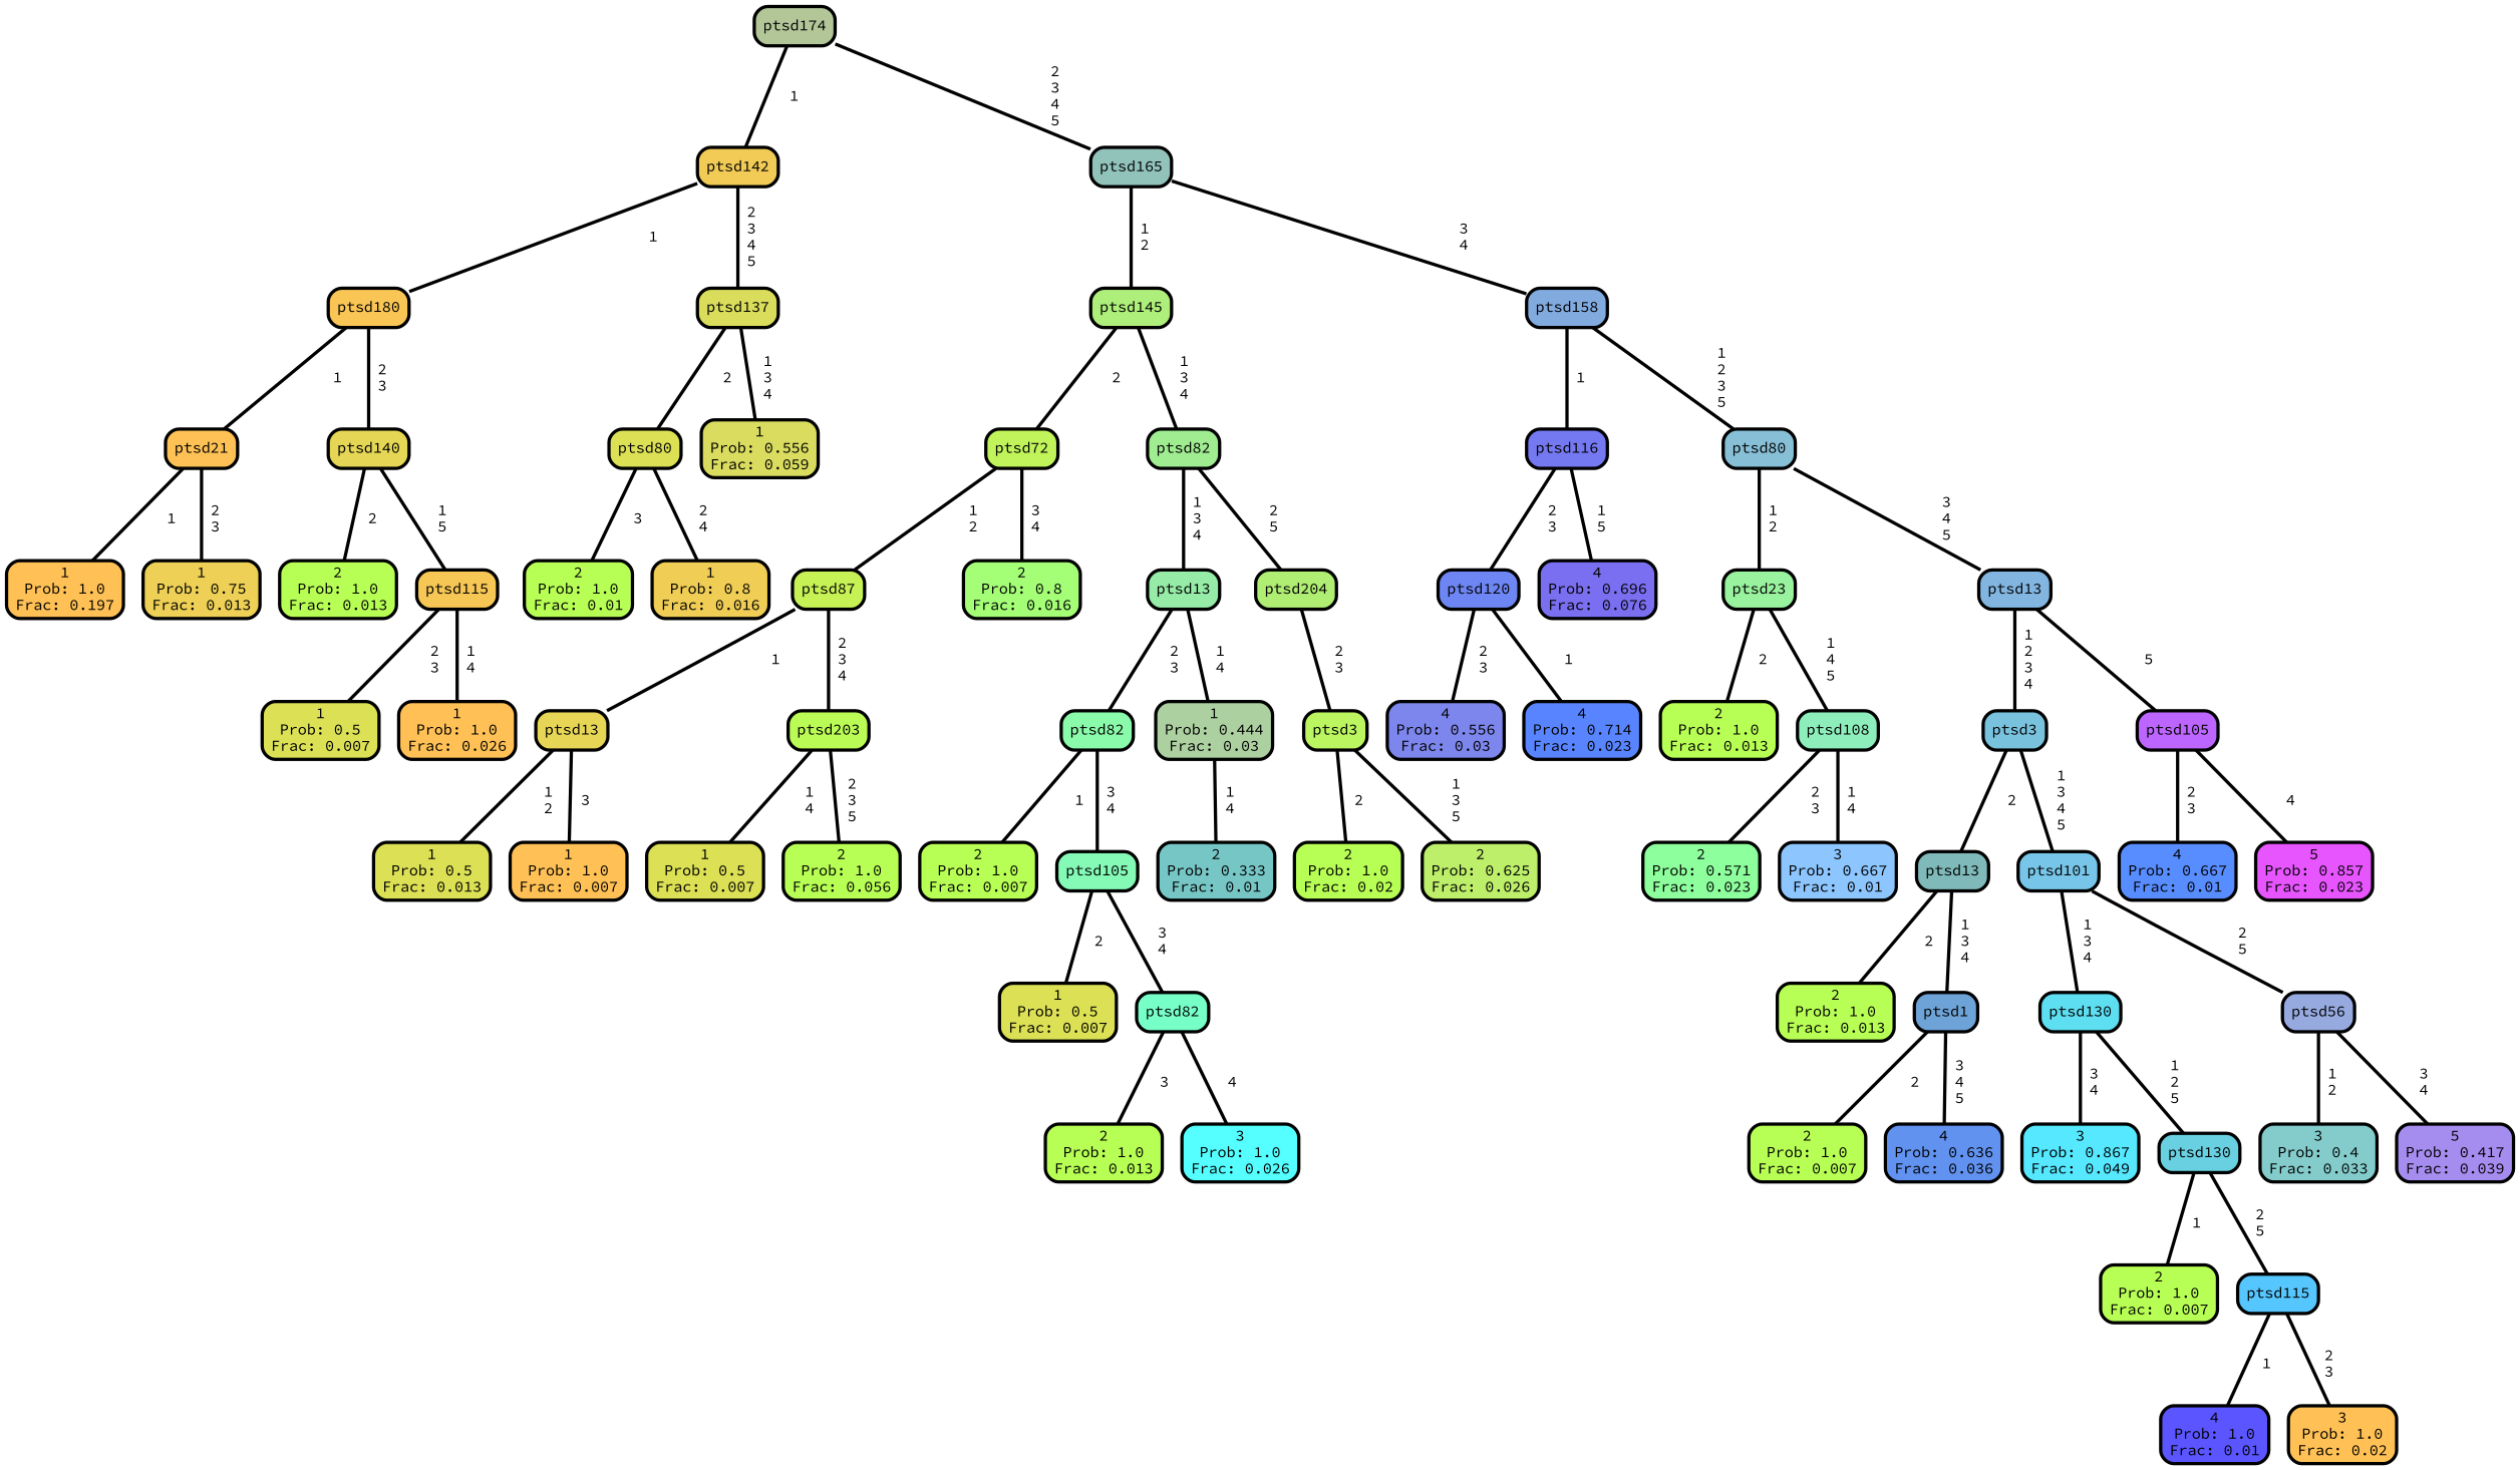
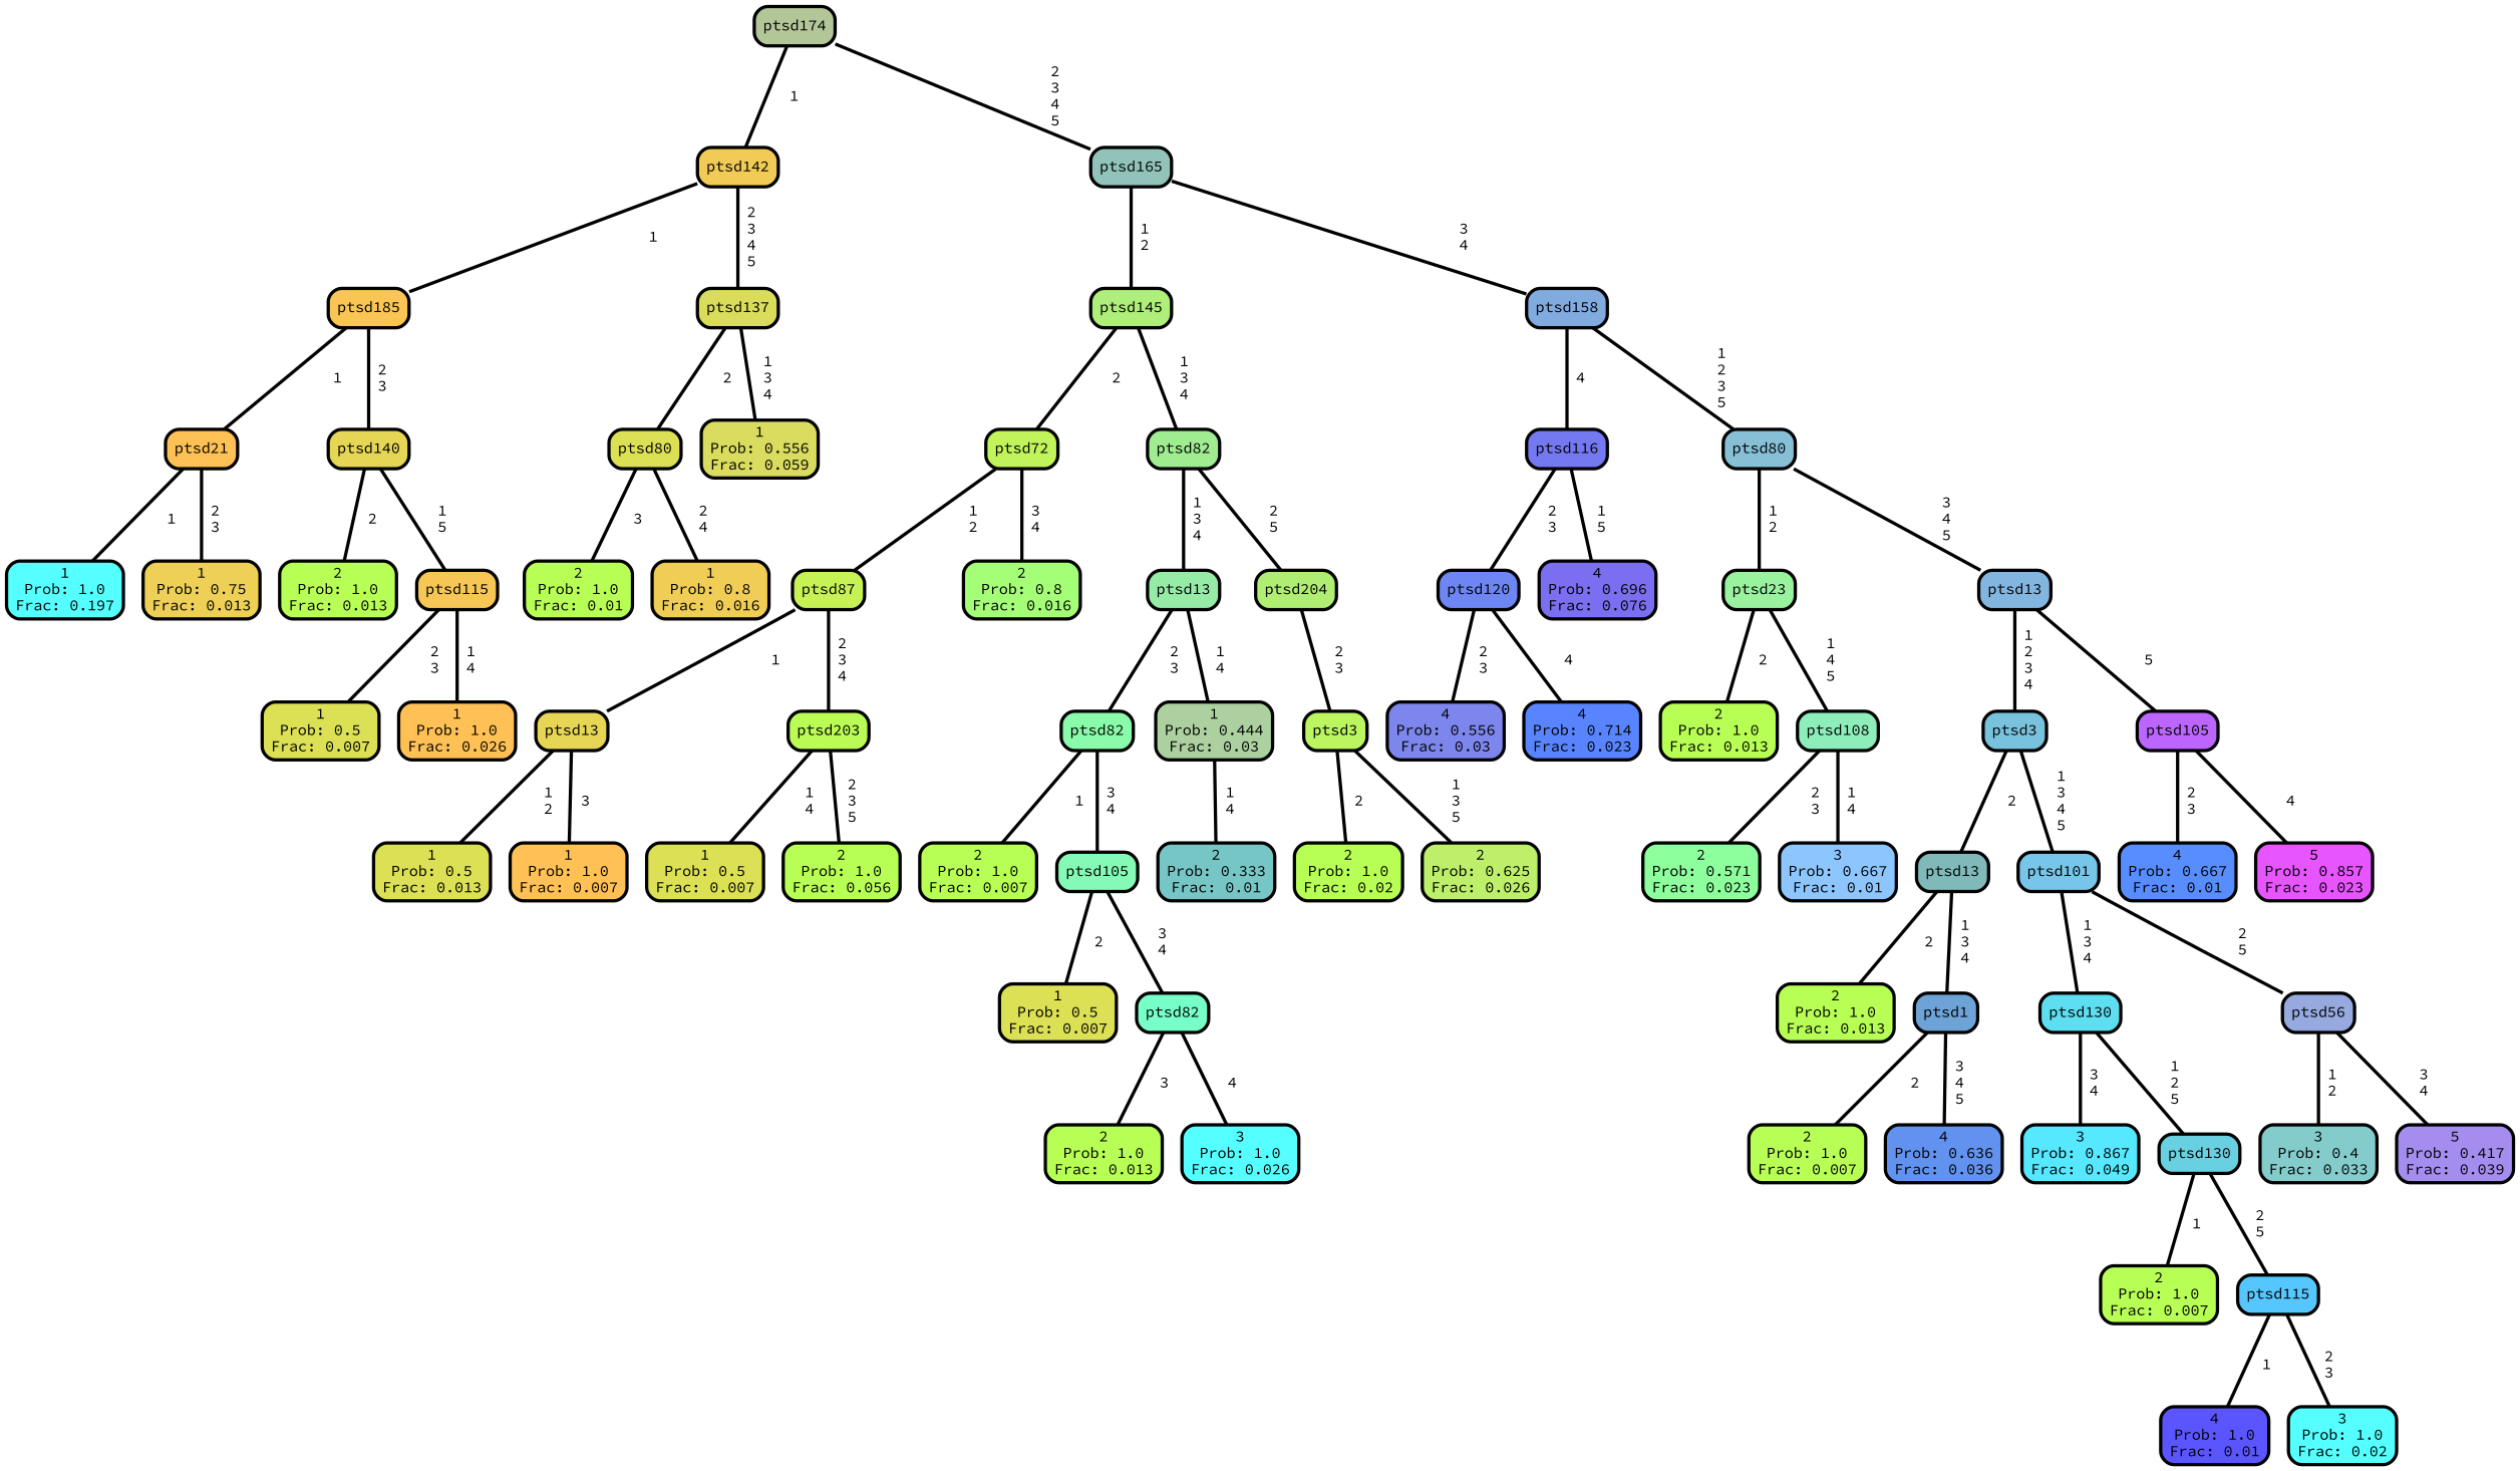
  graph {
    fontname="Source Code Pro"
    ranksep="0 equally"
    splines=straight
    node [color=black fillcolor="#b8ff55" fontcolor=black fontname="Source Code Pro" penwidth=3 shape=box style="filled, rounded"]
    edge [color=black fontname="Source Code Pro" penwidth=3]
-   n1 [fillcolor="#ffc155" label="1\nProb: 1.0\nFrac: 0.197"]
+   n1 [fillcolor="#55ffff" label="1\nProb: 1.0\nFrac: 0.197"]
    n2 [fillcolor="#fdc155" label=ptsd21]
    n3 [fillcolor="#edd055" label="1\nProb: 0.75\nFrac: 0.013"]
-   n4 [fillcolor="#f9c555" label=ptsd180]
+   n4 [fillcolor="#f9c555" label=ptsd185]
    n5 [fillcolor="#e5d755" label=ptsd140]
    n6 [label="2\nProb: 1.0\nFrac: 0.013"]
    n7 [fillcolor="#f7c755" label=ptsd115]
    n8 [fillcolor="#dbe055" label="1\nProb: 0.5\nFrac: 0.007"]
    n9 [fillcolor="#ffc155" label="1\nProb: 1.0\nFrac: 0.026"]
    n10 [fillcolor="#f1cb56" label=ptsd142]
    n11 [fillcolor="#dadd5b" label=ptsd137]
    n12 [fillcolor="#dbe055" label=ptsd80]
    n13 [fillcolor="#d9dc5e" label="1\nProb: 0.556\nFrac: 0.059"]
    n14 [label="2\nProb: 1.0\nFrac: 0.01"]
    n15 [fillcolor="#f0cd55" label="1\nProb: 0.8\nFrac: 0.016"]
    n16 [fillcolor="#b2c698" label=ptsd174]
    n17 [fillcolor="#91c3bb" label=ptsd165]
    n18 [fillcolor="#adef7a" label=ptsd145]
    n19 [fillcolor="#81aadf" label=ptsd158]
    n20 [fillcolor="#dbe055" label="1\nProb: 0.5\nFrac: 0.013"]
    n21 [fillcolor="#e7d555" label=ptsd13]
    n22 [fillcolor="#ffc155" label="1\nProb: 1.0\nFrac: 0.007"]
    n23 [fillcolor="#c6f255" label=ptsd87]
    n24 [fillcolor="#bbfb55" label=ptsd203]
    n25 [fillcolor="#dbe055" label="1\nProb: 0.5\nFrac: 0.007"]
    n26 [label="2\nProb: 1.0\nFrac: 0.056"]
    n27 [fillcolor="#c0f45a" label=ptsd72]
    n28 [fillcolor="#a4ff77" label="2\nProb: 0.8\nFrac: 0.016"]
    n29 [fillcolor="#a0ec91" label=ptsd82]
    n30 [fillcolor="#96eba6" label=ptsd13]
    n31 [fillcolor="#afed73" label=ptsd204]
    n32 [label="2\nProb: 1.0\nFrac: 0.007"]
    n33 [fillcolor="#8afbaa" label=ptsd82]
    n34 [fillcolor="#84fab6" label=ptsd105]
    n35 [fillcolor="#dbe055" label="1\nProb: 0.5\nFrac: 0.007"]
    n36 [fillcolor="#76ffc6" label=ptsd82]
    n37 [label="2\nProb: 1.0\nFrac: 0.013"]
    n38 [fillcolor="#55ffff" label="3\nProb: 1.0\nFrac: 0.026"]
    n39 [fillcolor="#acd0a0" label="1\nProb: 0.444\nFrac: 0.03"]
    n40 [fillcolor="#77c6c6" label="2\nProb: 0.333\nFrac: 0.01"]
    n41 [fillcolor="#bbf661" label=ptsd3]
    n42 [label="2\nProb: 1.0\nFrac: 0.02"]
    n43 [fillcolor="#bdef6a" label="2\nProb: 0.625\nFrac: 0.026"]
    n44 [fillcolor="#7579f1" label=ptsd116]
    n45 [fillcolor="#86bfd6" label=ptsd80]
    n46 [fillcolor="#7d86ec" label="4\nProb: 0.556\nFrac: 0.03"]
    n47 [fillcolor="#6d86f4" label=ptsd120]
    n48 [fillcolor="#5885ff" label="4\nProb: 0.714\nFrac: 0.023"]
    n49 [fillcolor="#7a6ff0" label="4\nProb: 0.696\nFrac: 0.076"]
    n50 [fillcolor="#99f29d" label=ptsd23]
    n51 [fillcolor="#82b6e1" label=ptsd13]
    n52 [label="2\nProb: 1.0\nFrac: 0.013"]
    n53 [fillcolor="#8deebb" label=ptsd108]
    n54 [fillcolor="#8dff9d" label="2\nProb: 0.571\nFrac: 0.023"]
    n55 [fillcolor="#8dc6ff" label="3\nProb: 0.667\nFrac: 0.01"]
    n56 [fillcolor="#79c2dd" label=ptsd3]
    n57 [fillcolor="#bc66ff" label=ptsd105]
    n58 [label="2\nProb: 1.0\nFrac: 0.013"]
    n59 [fillcolor="#7fb9b9" label=ptsd13]
    n60 [fillcolor="#6ea3d7" label=ptsd1]
    n61 [label="2\nProb: 1.0\nFrac: 0.007"]
    n62 [fillcolor="#6192ef" label="4\nProb: 0.636\nFrac: 0.036"]
    n63 [fillcolor="#77c6e9" label=ptsd101]
    n64 [fillcolor="#5ddef1" label=ptsd130]
    n65 [fillcolor="#96aae0" label=ptsd56]
    n66 [fillcolor="#55e8ff" label="3\nProb: 0.867\nFrac: 0.049"]
    n67 [fillcolor="#68d0e0" label=ptsd130]
    n68 [label="2\nProb: 1.0\nFrac: 0.007"]
    n69 [fillcolor="#56c6ff" label=ptsd115]
    n70 [fillcolor="#5a55ff" label="4\nProb: 1.0\nFrac: 0.01"]
-   n71 [fillcolor="#ffc155" label="3\nProb: 1.0\nFrac: 0.02"]
+   n71 [fillcolor="#55ffff" label="3\nProb: 1.0\nFrac: 0.02"]
    n72 [fillcolor="#84cccc" label="3\nProb: 0.4\nFrac: 0.033"]
    n73 [fillcolor="#a58df0" label="5\nProb: 0.417\nFrac: 0.039"]
    n74 [fillcolor="#588dff" label="4\nProb: 0.667\nFrac: 0.01"]
    n75 [fillcolor="#e755ff" label="5\nProb: 0.857\nFrac: 0.023"]
    subgraph sub_1 {
      rank=same
    }
    n2 -- n1 [label=" 1"]
    n2 -- n3 [label=" 2\n 3"]
    n4 -- n2 [label=" 1"]
    n4 -- n5 [label=" 2\n 3"]
    n5 -- n6 [label=" 2"]
    n5 -- n7 [label=" 1\n 5"]
    n7 -- n8 [label=" 2\n 3"]
    n7 -- n9 [label=" 1\n 4"]
    n10 -- n4 [label=" 1"]
    n10 -- n11 [label=" 2\n 3\n 4\n 5"]
    n11 -- n12 [label=" 2"]
    n11 -- n13 [label=" 1\n 3\n 4"]
    n12 -- n14 [label=" 3"]
    n12 -- n15 [label=" 2\n 4"]
    n16 -- n10 [label=" 1"]
    n16 -- n17 [label=" 2\n 3\n 4\n 5"]
    n17 -- n18 [label=" 1\n 2"]
    n17 -- n19 [label=" 3\n 4"]
    n18 -- n27 [label=" 2"]
    n18 -- n29 [label=" 1\n 3\n 4"]
-   n19 -- n44 [label=" 1"]
+   n19 -- n44 [label=" 4"]
    n19 -- n45 [label=" 1\n 2\n 3\n 5"]
    n21 -- n20 [label=" 1\n 2"]
    n21 -- n22 [label=" 3"]
    n23 -- n21 [label=" 1"]
    n23 -- n24 [label=" 2\n 3\n 4"]
    n24 -- n25 [label=" 1\n 4"]
    n24 -- n26 [label=" 2\n 3\n 5"]
    n27 -- n23 [label=" 1\n 2"]
    n27 -- n28 [label=" 3\n 4"]
    n29 -- n30 [label=" 1\n 3\n 4"]
    n29 -- n31 [label=" 2\n 5"]
    n30 -- n33 [label=" 2\n 3"]
    n30 -- n39 [label=" 1\n 4"]
    n31 -- n41 [label=" 2\n 3"]
    n33 -- n32 [label=" 1"]
    n33 -- n34 [label=" 3\n 4"]
    n34 -- n35 [label=" 2"]
    n34 -- n36 [label=" 3\n 4"]
    n36 -- n37 [label=" 3"]
    n36 -- n38 [label=" 4"]
    n39 -- n40 [label=" 1\n 4"]
    n41 -- n42 [label=" 2"]
    n41 -- n43 [label=" 1\n 3\n 5"]
    n44 -- n47 [label=" 2\n 3"]
    n44 -- n49 [label=" 1\n 5"]
    n45 -- n50 [label=" 1\n 2"]
    n45 -- n51 [label=" 3\n 4\n 5"]
    n47 -- n46 [label=" 2\n 3"]
-   n47 -- n48 [label=" 1"]
+   n47 -- n48 [label=" 4"]
    n50 -- n52 [label=" 2"]
    n50 -- n53 [label=" 1\n 4\n 5"]
    n51 -- n56 [label=" 1\n 2\n 3\n 4"]
    n51 -- n57 [label=" 5"]
    n53 -- n54 [label=" 2\n 3"]
    n53 -- n55 [label=" 1\n 4"]
    n56 -- n59 [label=" 2"]
    n56 -- n63 [label=" 1\n 3\n 4\n 5"]
    n57 -- n74 [label=" 2\n 3"]
    n57 -- n75 [label=" 4"]
    n59 -- n58 [label=" 2"]
    n59 -- n60 [label=" 1\n 3\n 4"]
    n60 -- n61 [label=" 2"]
    n60 -- n62 [label=" 3\n 4\n 5"]
    n63 -- n64 [label=" 1\n 3\n 4"]
    n63 -- n65 [label=" 2\n 5"]
    n64 -- n66 [label=" 3\n 4"]
    n64 -- n67 [label=" 1\n 2\n 5"]
    n65 -- n72 [label=" 1\n 2"]
    n65 -- n73 [label=" 3\n 4"]
    n67 -- n68 [label=" 1"]
    n67 -- n69 [label=" 2\n 5"]
    n69 -- n70 [label=" 1"]
    n69 -- n71 [label=" 2\n 3"]
  }
